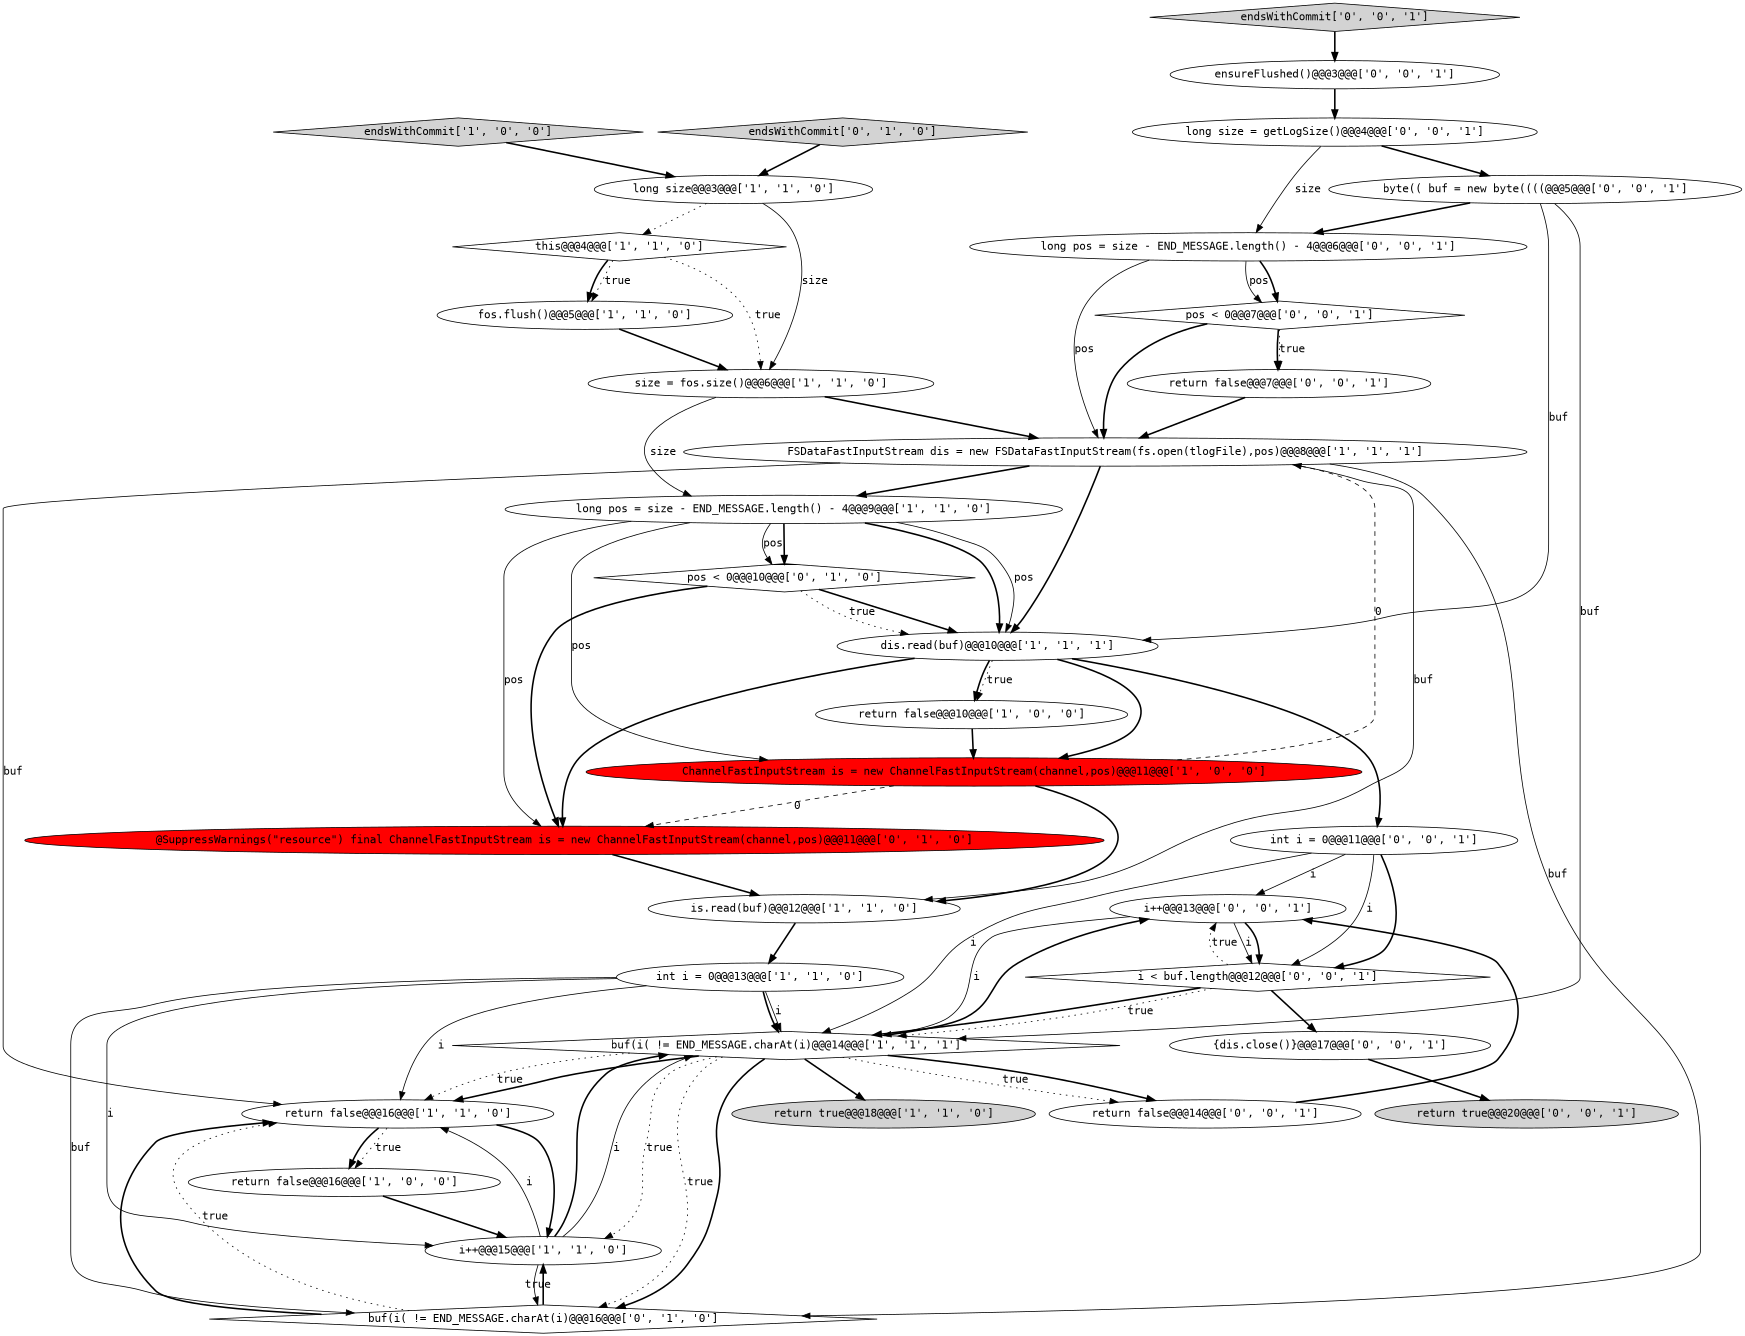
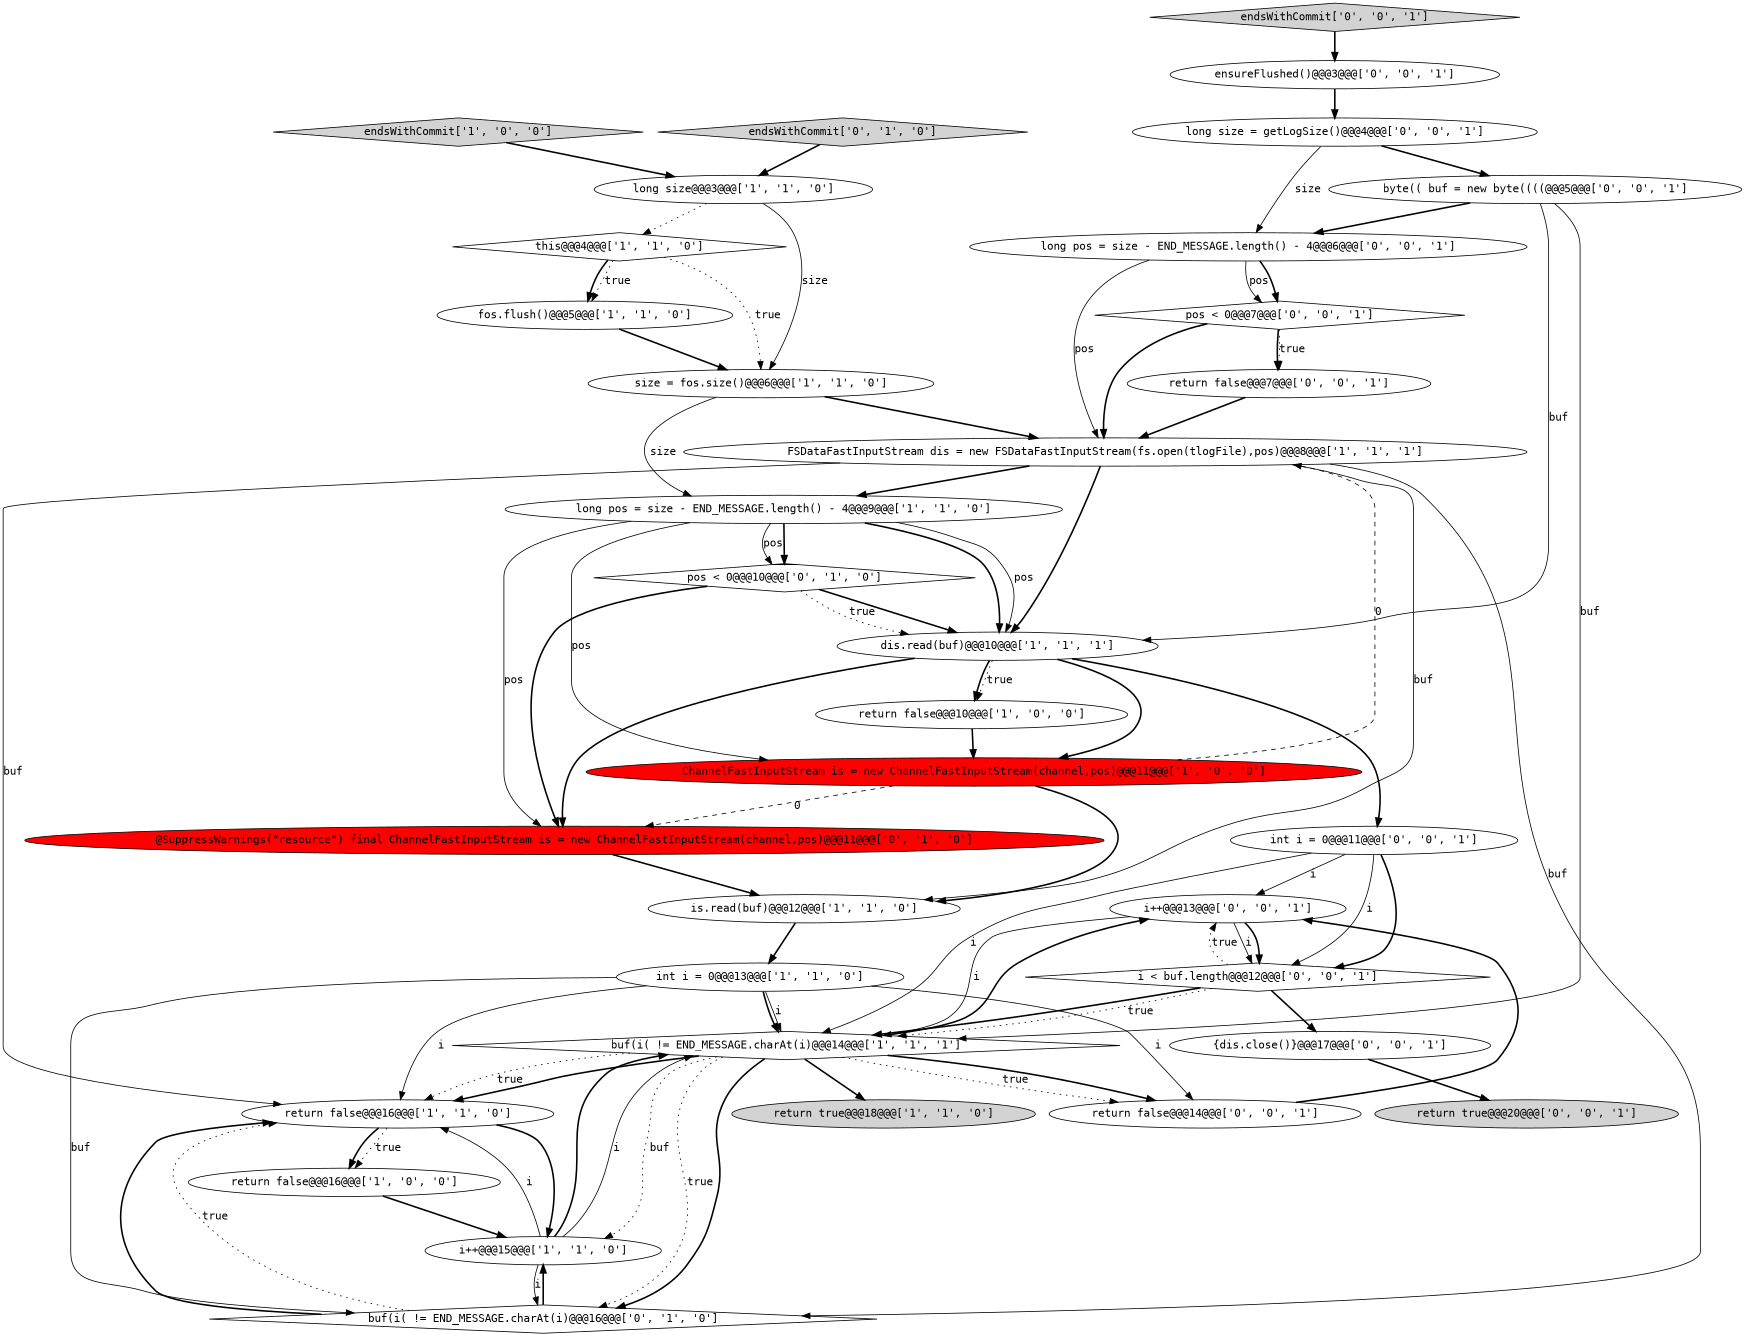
  digraph {
    fontname="DejaVu Sans Mono"
    node [fillcolor=white fontname="DejaVu Sans Mono" shape=ellipse style=filled]
    edge [fontname="DejaVu Sans Mono" style=bold]
    n1 [label="i++@@@13@@@['0', '0', '1']"]
    n2 [label="i < buf.length@@@12@@@['0', '0', '1']" shape=diamond]
    n3 [label="buf(i( != END_MESSAGE.charAt(i)@@@14@@@['1', '1', '1']" shape=diamond]
    n4 [label="{dis.close()}@@@17@@@['0', '0', '1']"]
    n5 [label="return false@@@16@@@['1', '1', '0']"]
    n6 [label="i++@@@15@@@['1', '1', '0']"]
    n7 [label="buf(i( != END_MESSAGE.charAt(i)@@@16@@@['0', '1', '0']" shape=diamond]
    n8 [label="return false@@@14@@@['0', '0', '1']"]
    n9 [fillcolor=lightgray label="return true@@@18@@@['1', '1', '0']"]
    n10 [fillcolor=lightgray label="return true@@@20@@@['0', '0', '1']"]
    n11 [label="int i = 0@@@11@@@['0', '0', '1']"]
    n12 [fillcolor=red label="ChannelFastInputStream is = new ChannelFastInputStream(channel,pos)@@@11@@@['1', '0', '0']"]
    n13 [fillcolor=red label="@SuppressWarnings(\"resource\") final ChannelFastInputStream is = new ChannelFastInputStream(channel,pos)@@@11@@@['0', '1', '0']"]
    n14 [label="is.read(buf)@@@12@@@['1', '1', '0']"]
    n15 [label="FSDataFastInputStream dis = new FSDataFastInputStream(fs.open(tlogFile),pos)@@@8@@@['1', '1', '1']"]
    n16 [label="int i = 0@@@13@@@['1', '1', '0']"]
    n17 [label="dis.read(buf)@@@10@@@['1', '1', '1']"]
    n18 [label="long pos = size - END_MESSAGE.length() - 4@@@9@@@['1', '1', '0']"]
    n19 [label="fos.flush()@@@5@@@['1', '1', '0']"]
    n20 [label="size = fos.size()@@@6@@@['1', '1', '0']"]
    n21 [label="byte(( buf = new byte((((@@@5@@@['0', '0', '1']"]
    n22 [label="long pos = size - END_MESSAGE.length() - 4@@@6@@@['0', '0', '1']"]
    n23 [label="return false@@@10@@@['1', '0', '0']"]
    n24 [label="pos < 0@@@7@@@['0', '0', '1']" shape=diamond]
    n25 [label="return false@@@16@@@['1', '0', '0']"]
    n26 [label="ensureFlushed()@@@3@@@['0', '0', '1']"]
    n27 [label="long size = getLogSize()@@@4@@@['0', '0', '1']"]
    n28 [label="this@@@4@@@['1', '1', '0']" shape=diamond]
    n29 [fillcolor=lightgray label="endsWithCommit['0', '1', '0']" shape=diamond]
    n30 [label="long size@@@3@@@['1', '1', '0']"]
    n31 [fillcolor=lightgray label="endsWithCommit['1', '0', '0']" shape=diamond]
    n32 [label="pos < 0@@@10@@@['0', '1', '0']" shape=diamond]
    n33 [label="return false@@@7@@@['0', '0', '1']"]
    n34 [fillcolor=lightgray label="endsWithCommit['0', '0', '1']" shape=diamond]
    n1 -> n2 [label=i style=solid]
    n1 -> n2
    n1 -> n3 [label=i style=solid]
    n2 -> n1 [label=true style=dotted]
    n2 -> n3
    n2 -> n3 [label=true style=dotted]
    n2 -> n4
    n3 -> n1
    n3 -> n5 [label=true style=dotted]
    n3 -> n5
-   n3 -> n6 [label=true style=dotted]
+   n3 -> n6 [label=buf style=dotted]
    n3 -> n7 [label=true style=dotted]
    n3 -> n7
    n3 -> n8 [label=true style=dotted]
    n3 -> n8
    n3 -> n9
    n4 -> n10
    n5 -> n6
    n5 -> n25
    n5 -> n25 [label=true style=dotted]
    n6 -> n3
    n6 -> n3 [label=i style=solid]
    n6 -> n5 [label=i style=solid]
-   n6 -> n7 [label=true style=solid]
+   n6 -> n7 [label=i style=solid]
    n7 -> n5
    n7 -> n5 [label=true style=dotted]
    n7 -> n6
    n8 -> n1
    n11 -> n1 [label=i style=solid]
    n11 -> n2
    n11 -> n2 [label=i style=solid]
    n11 -> n3 [label=i style=solid]
    n12 -> n13 [label=0 style=dashed]
    n12 -> n14
    n12 -> n15 [label=0 style=dashed]
    n13 -> n14
    n14 -> n16
    n15 -> n5 [label=buf style=solid]
    n15 -> n7 [label=buf style=solid]
    n15 -> n14 [label=buf style=solid]
    n15 -> n17
    n15 -> n18
    n16 -> n3
    n16 -> n3 [label=i style=solid]
    n16 -> n5 [label=i style=solid]
-   n16 -> n6 [label=i style=solid]
+   n16 -> n8 [label=i style=solid]
    n16 -> n7 [label=buf style=solid]
    n17 -> n11
    n17 -> n12
    n17 -> n13
    n17 -> n23 [label=true style=dotted]
    n17 -> n23
    n18 -> n12 [label=pos style=solid]
    n18 -> n13 [label=pos style=solid]
    n18 -> n17
    n18 -> n17 [label=pos style=solid]
    n18 -> n32 [label=pos style=solid]
    n18 -> n32
    n19 -> n20
    n20 -> n15
    n20 -> n18 [label=size style=solid]
    n21 -> n3 [label=buf style=solid]
    n21 -> n17 [label=buf style=solid]
    n21 -> n22
    n22 -> n15 [label=pos style=solid]
    n22 -> n24 [label=pos style=solid]
    n22 -> n24
    n23 -> n12
    n24 -> n15
    n24 -> n33
    n24 -> n33 [label=true style=dotted]
    n25 -> n6
    n26 -> n27
    n27 -> n21
    n27 -> n22 [label=size style=solid]
    n28 -> n19 [label=true style=dotted]
    n28 -> n19
    n28 -> n20 [label=true style=dotted]
    n29 -> n30
    n30 -> n20 [label=size style=solid]
    n30 -> n28 [style=dotted]
    n31 -> n30
    n32 -> n13
    n32 -> n17
    n32 -> n17 [label=true style=dotted]
    n33 -> n15
    n34 -> n26
  }
